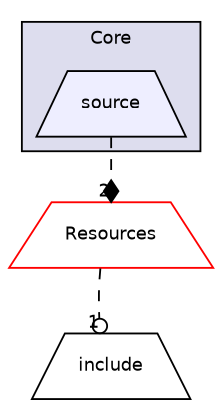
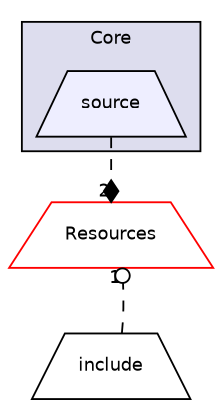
  digraph {
    compound=true
    node [fontname=Helvetica fontsize=10 shape=trapezium style=filled]
    edge [labeldistance=1.5 labelfontname=Helvetica labelfontsize=10 style=dashed]
    n1 [fillcolor="#eeeeff" label=source pencolor=black]
    n2 [color=red fillcolor=white label=Resources]
    n3 [label=include style=""]
    subgraph cluster_1 {
      bgcolor="#ddddee"
      fontname=Helvetica
      fontsize=10
      label=Core
      pencolor=black
      n1
    }
    n1 -> n2 [arrowhead=diamond headlabel=2]
-   n2 -> n3 [arrowhead=odot headlabel=1]
+   n3 -> n2 [arrowhead=odot headlabel=1]
  }
